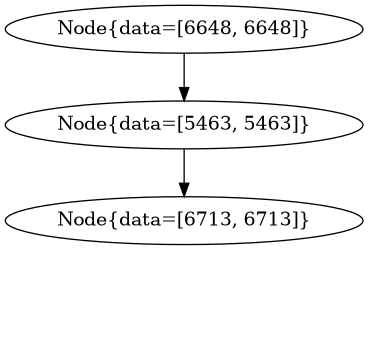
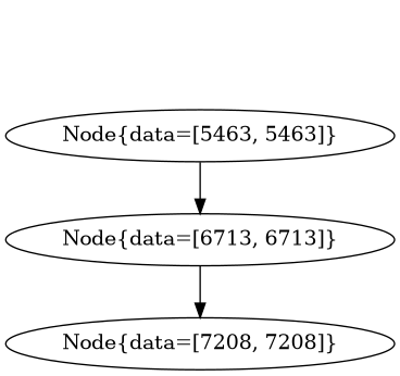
  digraph {
-   n1 [label="Node{data=[6648, 6648]}"]
    n2 [label="Node{data=[5463, 5463]}"]
    n3 [label="Node{data=[6713, 6713]}"]
-   n1 -> n2
+   n4 [label="Node{data=[7208, 7208]}"]
    n2 -> n3
+   n3 -> n4
  }
